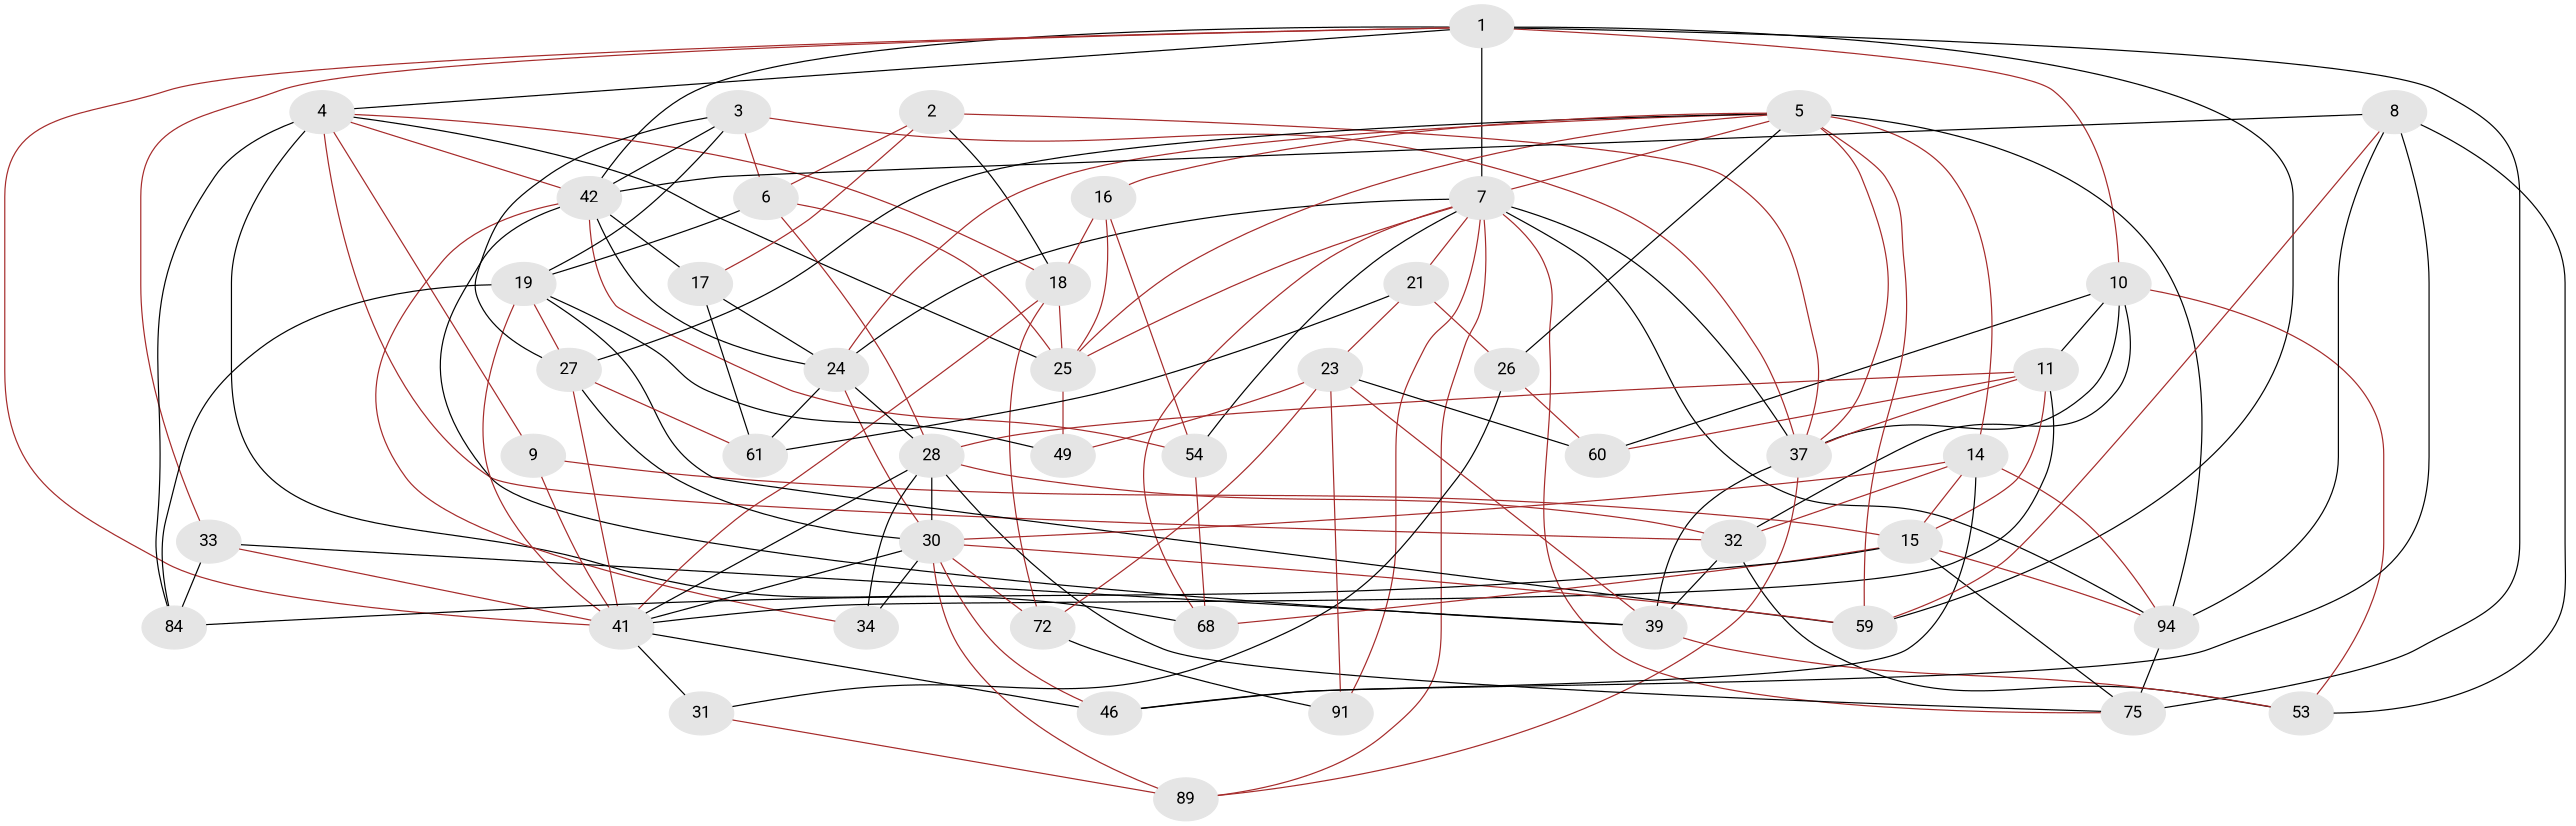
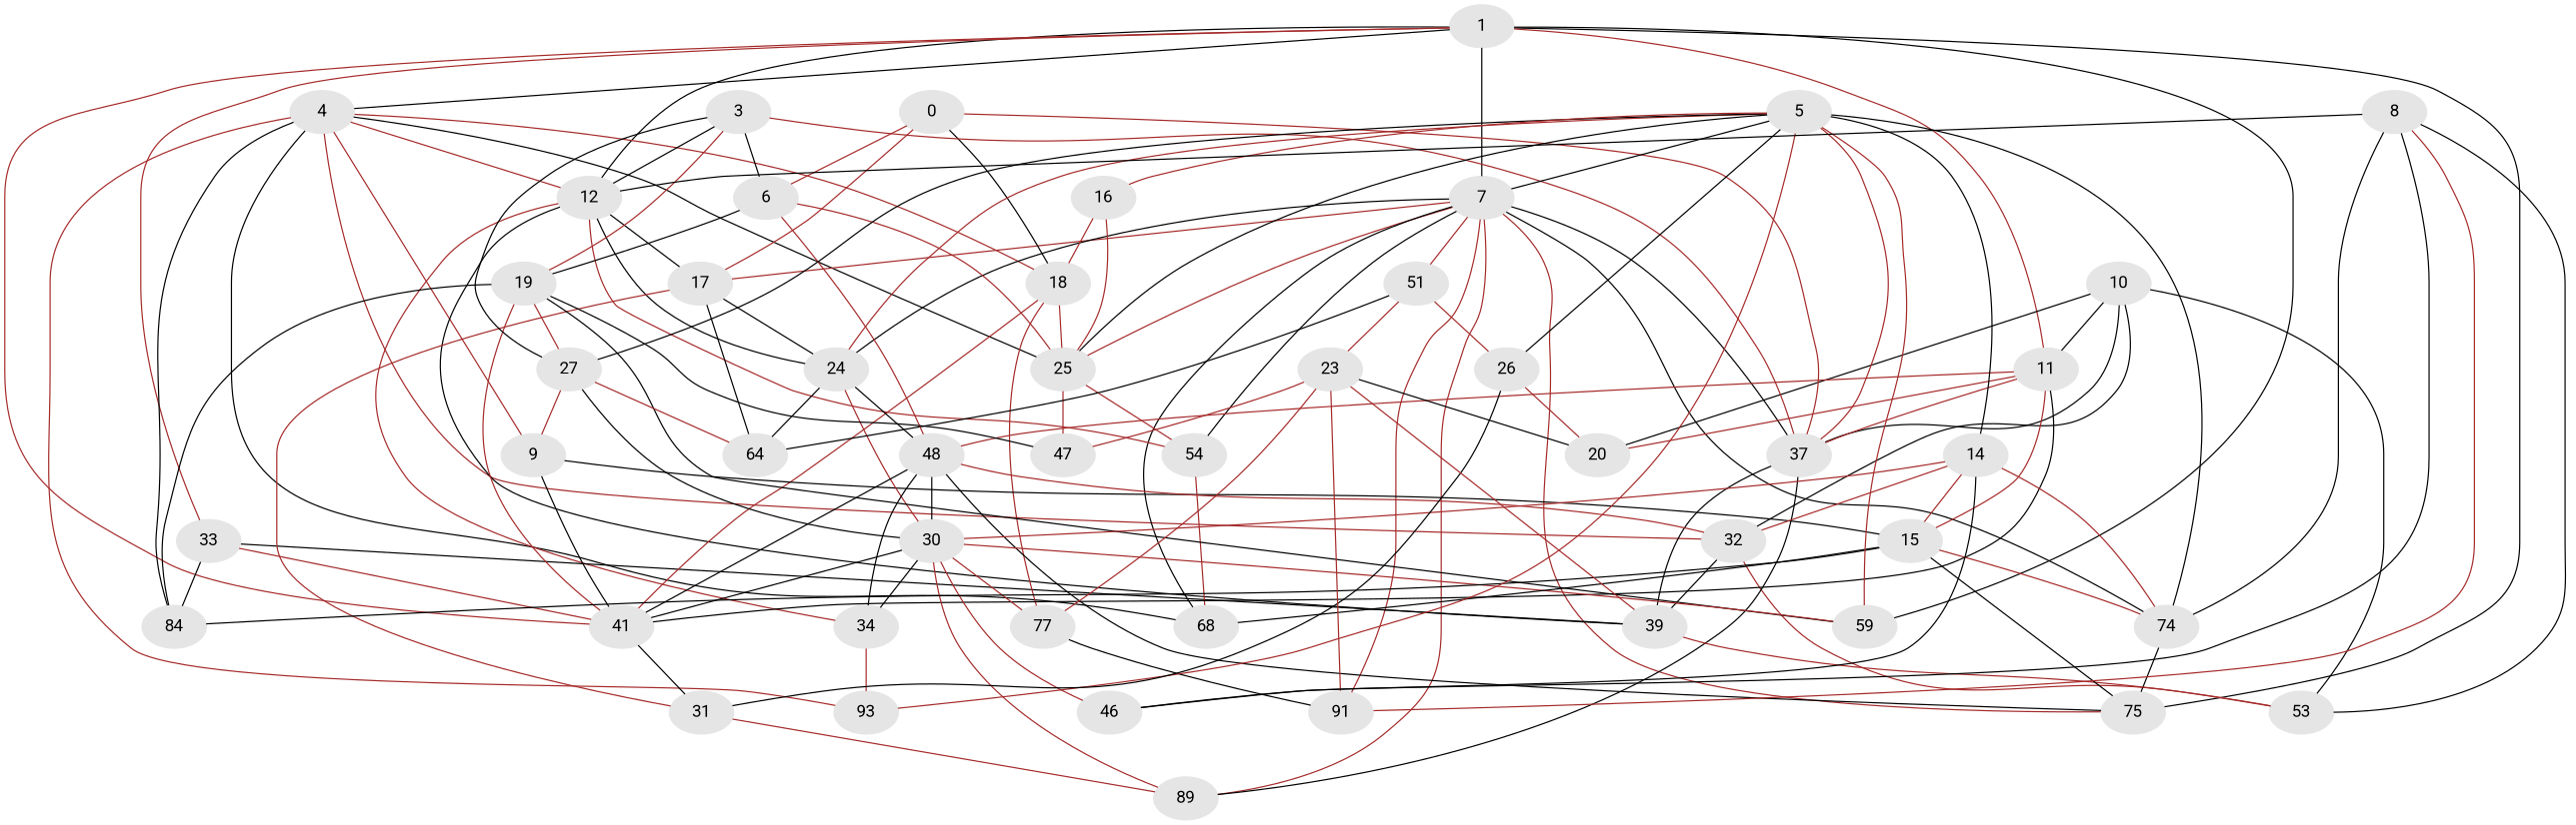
  graph {
    fontname=Roboto
    node [color=gray90 fontname=Roboto style=filled]
    edge [color=brown fontname=Roboto]
    1 [super="+62+71"]
    4 [super="+49+43"]
    7 [super="+58+22"]
    10 [super="+20"]
-   12 [super="+13" label=42]
+   12 [super="+13"]
    33
    41 [super="+84+80"]
    59
    75 [super="+82"]
    18 [super="+40"]
    9
    25 [super="+63"]
    32 [super="+86"]
    68
+   93
    n16 [label=84]
    17 [super="+35"]
    37 [super="+42"]
    24 [super="+44+78"]
-   74 [super="+76" label=94]
-   21
+   74 [super="+76"]
+   21 [label=51]
    54
    89
    91
    53
    11 [super="+29"]
-   60
+   60 [label=20]
    34
    39 [super="+79"]
    46
    n31 [label=31]
    6 [super="+56"]
    19 [super="+70"]
-   28 [super="+38+77"]
-   2
-   61
-   72
+   28 [super="+38+77" label=48]
+   2 [label=0]
+   61 [label=64]
+   72 [label=77]
    3 [super="+67"]
    27 [super="+83"]
-   47 [label=49]
+   47
    30 [super="+36+52+48"]
    15 [super="+98+31"]
    5 [super="+55+69+97"]
    14 [super="+99"]
    16
    26
    23 [super="+66"]
    8 [super="+90"]
    1 -- 4 [color=black]
    1 -- 7 [color=black]
-   1 -- 10
+   1 -- 11
    1 -- 12 [color=black]
    1 -- 33
    1 -- 41
    1 -- 59 [color=black]
    1 -- 75 [color=black]
    4 -- 12
    4 -- 18
    4 -- 9
    4 -- 25 [color=black]
    4 -- 32
    4 -- 68 [color=black]
+   4 -- 93
    4 -- n16 [color=black]
    7 -- 75
    7 -- 25
-   7 -- 68
+   7 -- 68 [color=black]
+   7 -- 17
    7 -- 37 [color=black]
    7 -- 24 [color=black]
    7 -- 74 [color=black weight=2]
    7 -- 21
    7 -- 54 [color=black]
    7 -- 89
    7 -- 91
    10 -- 32 [color=black]
    10 -- 37 [color=black]
-   10 -- 53
+   10 -- 53 [color=black]
    10 -- 11 [color=black]
    10 -- 60 [color=black]
    12 -- 17 [color=black]
    12 -- 24 [color=black weight=2]
    12 -- 54
    12 -- 34
    12 -- 39 [color=black]
    33 -- 41
    33 -- n16 [color=black]
    33 -- 39 [color=black]
-   41 -- 46 [color=black]
    41 -- n31 [color=black]
    18 -- 41
    18 -- 25
    18 -- 72
-   9 -- 41 [weight=2]
-   9 -- 15
+   9 -- 41 [color=black weight=2]
+   9 -- 15 [color=black]
    25 -- 47
-   32 -- 53 [color=black]
+   32 -- 53
    32 -- 39 [color=black]
    17 -- 24 [color=black]
+   17 -- n31
    17 -- 61 [color=black]
-   37 -- 89
+   37 -- 89 [color=black]
    37 -- 39 [color=black]
    24 -- 28 [color=black]
    24 -- 61 [color=black]
    24 -- 30
    74 -- 75 [color=black weight=2]
    21 -- 61 [color=black]
    21 -- 26
    21 -- 23
    54 -- 68
    11 -- 41 [color=black]
    11 -- 37
    11 -- 60
    11 -- 28
    11 -- 15
+   34 -- 93
    39 -- 53
    n31 -- 89
    6 -- 25
    6 -- 19 [color=black]
    6 -- 28
    19 -- 41
    19 -- 59 [color=black]
    19 -- n16 [color=black]
    19 -- 27
    19 -- 47 [color=black]
    28 -- 41 [color=black]
    28 -- 75 [color=black]
    28 -- 32
    28 -- 34 [color=black]
    28 -- 30 [color=black]
    2 -- 18 [color=black]
    2 -- 17
    2 -- 37
    2 -- 6
    72 -- 91 [color=black]
    3 -- 12 [color=black]
    3 -- 37
-   3 -- 6 [weight=2]
-   3 -- 19 [color=black]
+   3 -- 6 [color=black weight=2]
+   3 -- 19
    3 -- 27 [color=black]
-   27 -- 41
+   27 -- 9
    27 -- 61
    27 -- 30 [color=black]
    30 -- 41 [color=black]
    30 -- 59
    30 -- 89
    30 -- 34 [color=black]
    30 -- 46
    30 -- 72
    15 -- 75 [color=black]
-   15 -- 68
+   15 -- 68 [color=black]
    15 -- n16 [color=black]
    15 -- 74
-   5 -- 7
+   5 -- 7 [color=black]
    5 -- 59
-   5 -- 25
+   5 -- 25 [color=black]
+   5 -- 93 [weight=2]
    5 -- 37
    5 -- 24
    5 -- 74 [color=black]
    5 -- 27 [color=black]
-   5 -- 14
+   5 -- 14 [color=black]
    5 -- 16
    5 -- 26 [color=black]
    14 -- 32
    14 -- 74
    14 -- 46 [color=black]
    14 -- 30
    14 -- 15
    16 -- 18
    16 -- 25
-   16 -- 54
+   25 -- 54
    26 -- 60
    26 -- n31 [color=black]
    23 -- 91
    23 -- 60 [color=black]
    23 -- 39
    23 -- 72
    23 -- 47
    8 -- 12 [color=black]
    8 -- 74 [color=black]
-   8 -- 59
+   8 -- 91
    8 -- 53 [color=black]
    8 -- 46 [color=black]
  }
